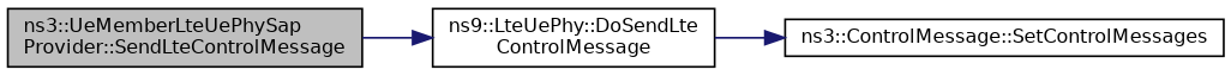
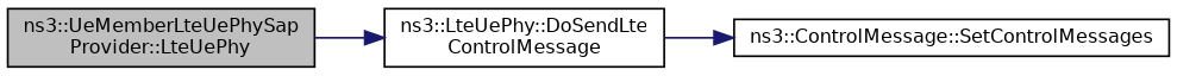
  digraph {
    rankdir=LR
    node [color=black fillcolor=white fontname=Helvetica fontsize=10 shape=record style=filled]
    edge [color=midnightblue fontname=Helvetica fontsize=10 labelfontname=Helvetica labelfontsize=10 style=solid]
-   n1 [fillcolor=grey75 fontcolor=black height=0.2 label="ns3::UeMemberLteUePhySap\lProvider::SendLteControlMessage" width=0.4]
-   n2 [height=0.2 label="ns9::LteUePhy::DoSendLte\lControlMessage" width=0.4]
+   n1 [fillcolor=grey75 fontcolor=black height=0.2 label="ns3::UeMemberLteUePhySap\lProvider::LteUePhy" width=0.4]
+   n2 [height=0.2 label="ns3::LteUePhy::DoSendLte\lControlMessage" width=0.4]
    n3 [height=0.2 label="ns3::ControlMessage::SetControlMessages" width=0.4]
    n1 -> n2
    n2 -> n3
  }
